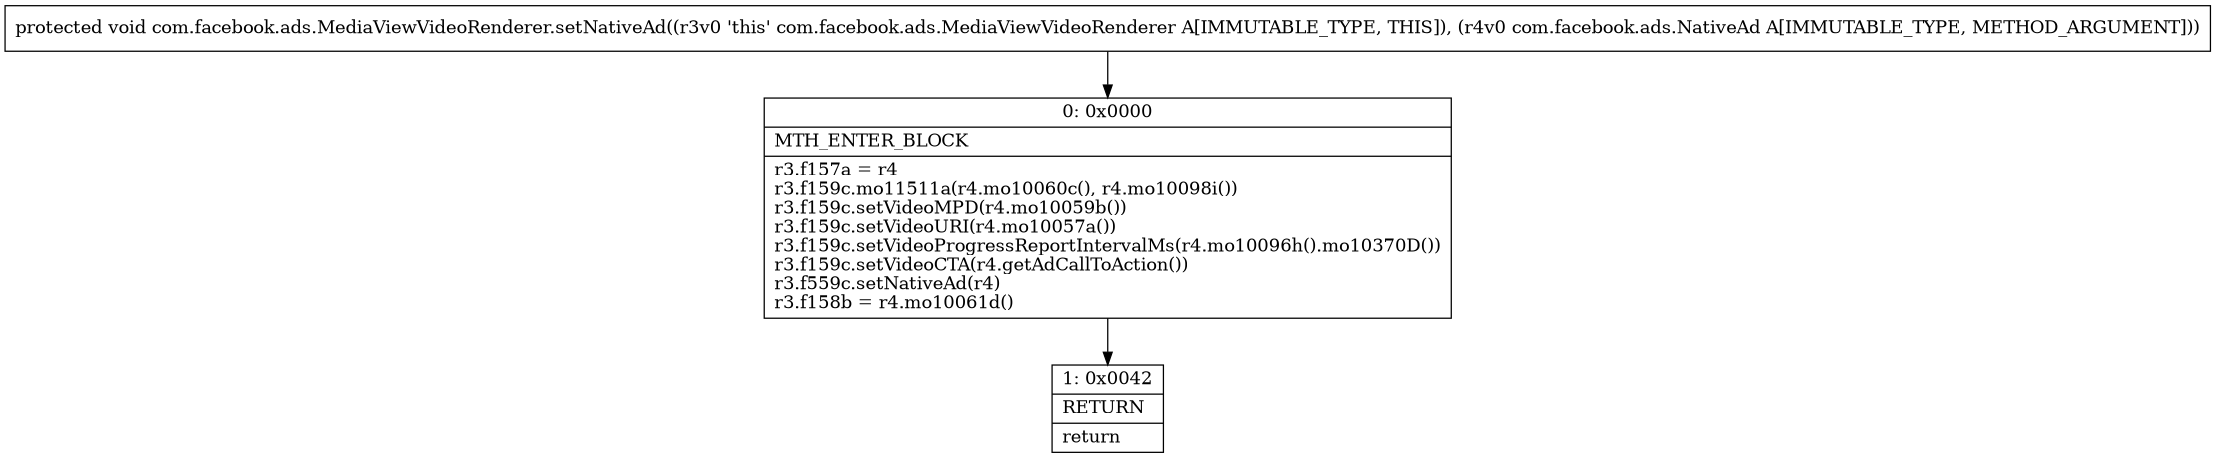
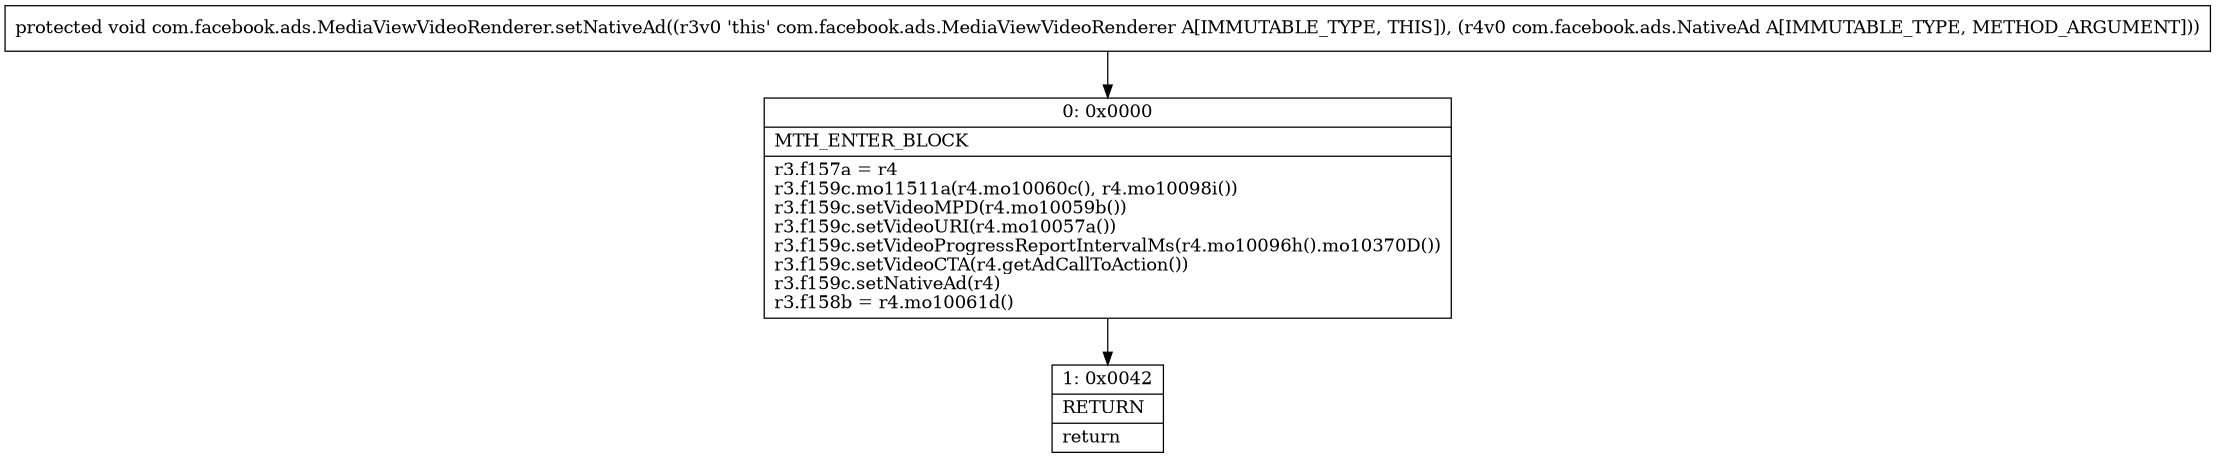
  digraph {
    node [shape=record]
-   n1 [label="{0\:\ 0x0000|MTH_ENTER_BLOCK\l|r3.f157a = r4\lr3.f159c.mo11511a(r4.mo10060c(), r4.mo10098i())\lr3.f159c.setVideoMPD(r4.mo10059b())\lr3.f159c.setVideoURI(r4.mo10057a())\lr3.f159c.setVideoProgressReportIntervalMs(r4.mo10096h().mo10370D())\lr3.f159c.setVideoCTA(r4.getAdCallToAction())\lr3.f559c.setNativeAd(r4)\lr3.f158b = r4.mo10061d()\l}"]
+   n1 [label="{0\:\ 0x0000|MTH_ENTER_BLOCK\l|r3.f157a = r4\lr3.f159c.mo11511a(r4.mo10060c(), r4.mo10098i())\lr3.f159c.setVideoMPD(r4.mo10059b())\lr3.f159c.setVideoURI(r4.mo10057a())\lr3.f159c.setVideoProgressReportIntervalMs(r4.mo10096h().mo10370D())\lr3.f159c.setVideoCTA(r4.getAdCallToAction())\lr3.f159c.setNativeAd(r4)\lr3.f158b = r4.mo10061d()\l}"]
    n2 [label="{1\:\ 0x0042|RETURN\l|return\l}"]
    n3 [label="{protected void com.facebook.ads.MediaViewVideoRenderer.setNativeAd((r3v0 'this' com.facebook.ads.MediaViewVideoRenderer A[IMMUTABLE_TYPE, THIS]), (r4v0 com.facebook.ads.NativeAd A[IMMUTABLE_TYPE, METHOD_ARGUMENT])) }"]
    n1 -> n2
    n3 -> n1
  }
